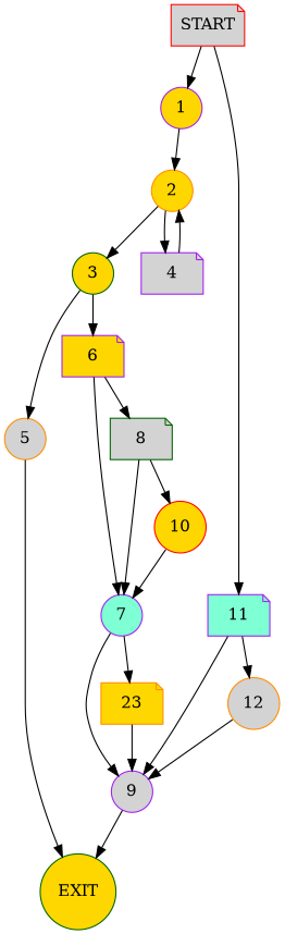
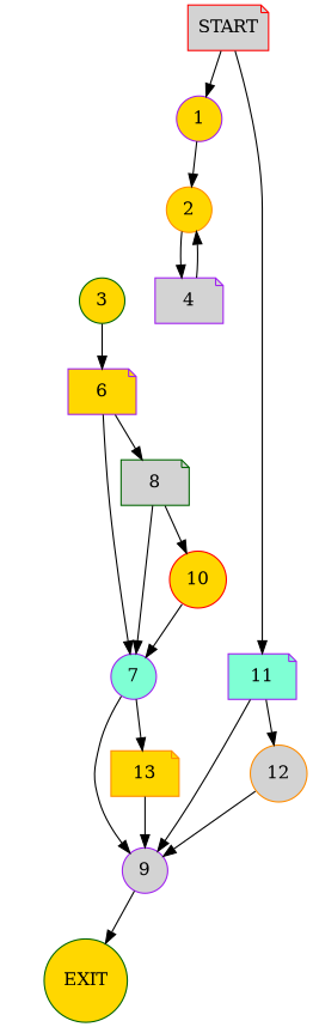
  digraph {
    node [color=purple fillcolor=gold shape=circle style=filled]
    n1 [color=red fillcolor=lightgrey label=START shape=note]
    1
    11 [fillcolor=aquamarine shape=note]
    2 [color=darkorange]
    9 [fillcolor=lightgrey]
    12 [color=darkorange fillcolor=lightgrey]
    n7 [color=darkgreen label=EXIT]
    3 [color=darkgreen]
    4 [fillcolor=lightgrey shape=note]
-   5 [color=darkorange fillcolor=lightgrey]
    6 [shape=note]
    7 [fillcolor=aquamarine]
    8 [color=darkgreen fillcolor=lightgrey shape=note]
-   13 [color=darkorange shape=note label=23]
+   13 [color=darkorange shape=note]
    10 [color=red]
    n1 -> 1
    n1 -> 11
    1 -> 2
    11 -> 9
    11 -> 12
-   2 -> 3
    2 -> 4
    9 -> n7
    12 -> 9
-   3 -> 5
    3 -> 6
    4 -> 2
-   5 -> n7
    6 -> 7
    6 -> 8
    7 -> 9
    7 -> 13
    8 -> 7
    8 -> 10
    13 -> 9
    10 -> 7
  }
